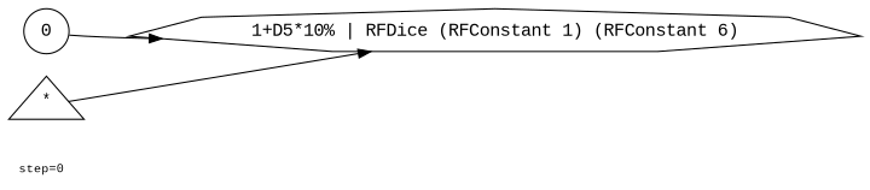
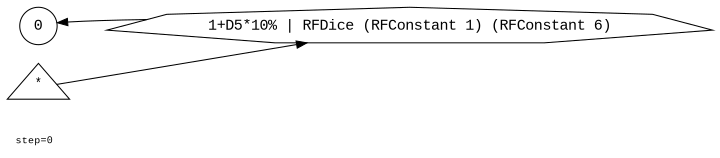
  digraph {
    fontsize=10
    label="step=0"
    labeljust=left
    labelloc=bottom
    rankdir=LR
    fontname="Liberation Mono"
    node [color=black labelfontcolor=black peripheries=1 fontname="Liberation Mono"]
    edge [color=black fontname="Liberation Mono"]
    n1 [label=<0> shape=circle]
    n2 [label=<<SUP>*</SUP>> shape=triangle]
    n3 [label=<1+D5*10% | RFDice (RFConstant 1) (RFConstant 6)> shape=septagon labelfontcolor=""]
    n2 -> n3
-   n1 -> n3
+   n3 -> n1
  }
